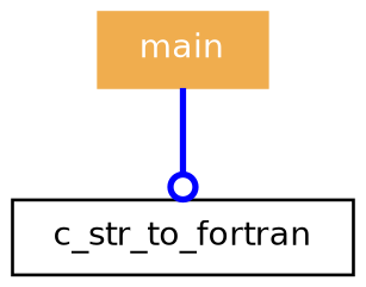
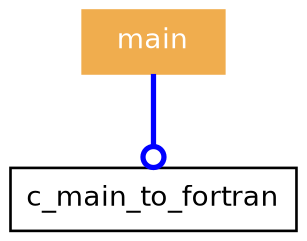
  digraph {
    concentrate=false
    rankdir=TB
    node [fontname=Helvetica fontsize=10.5 margin=0.08 shape=box]
-   n1 [height=0.0 label=c_str_to_fortran]
+   n1 [height=0.0 label=c_main_to_fortran]
    n2 [color="#f0ad4e" fontcolor=white height=0.0 label=main style=filled]
    n2 -> n1 [color=blue fontname=Helvetica fontsize=9.5 style=bold arrowhead=odot]
  }
